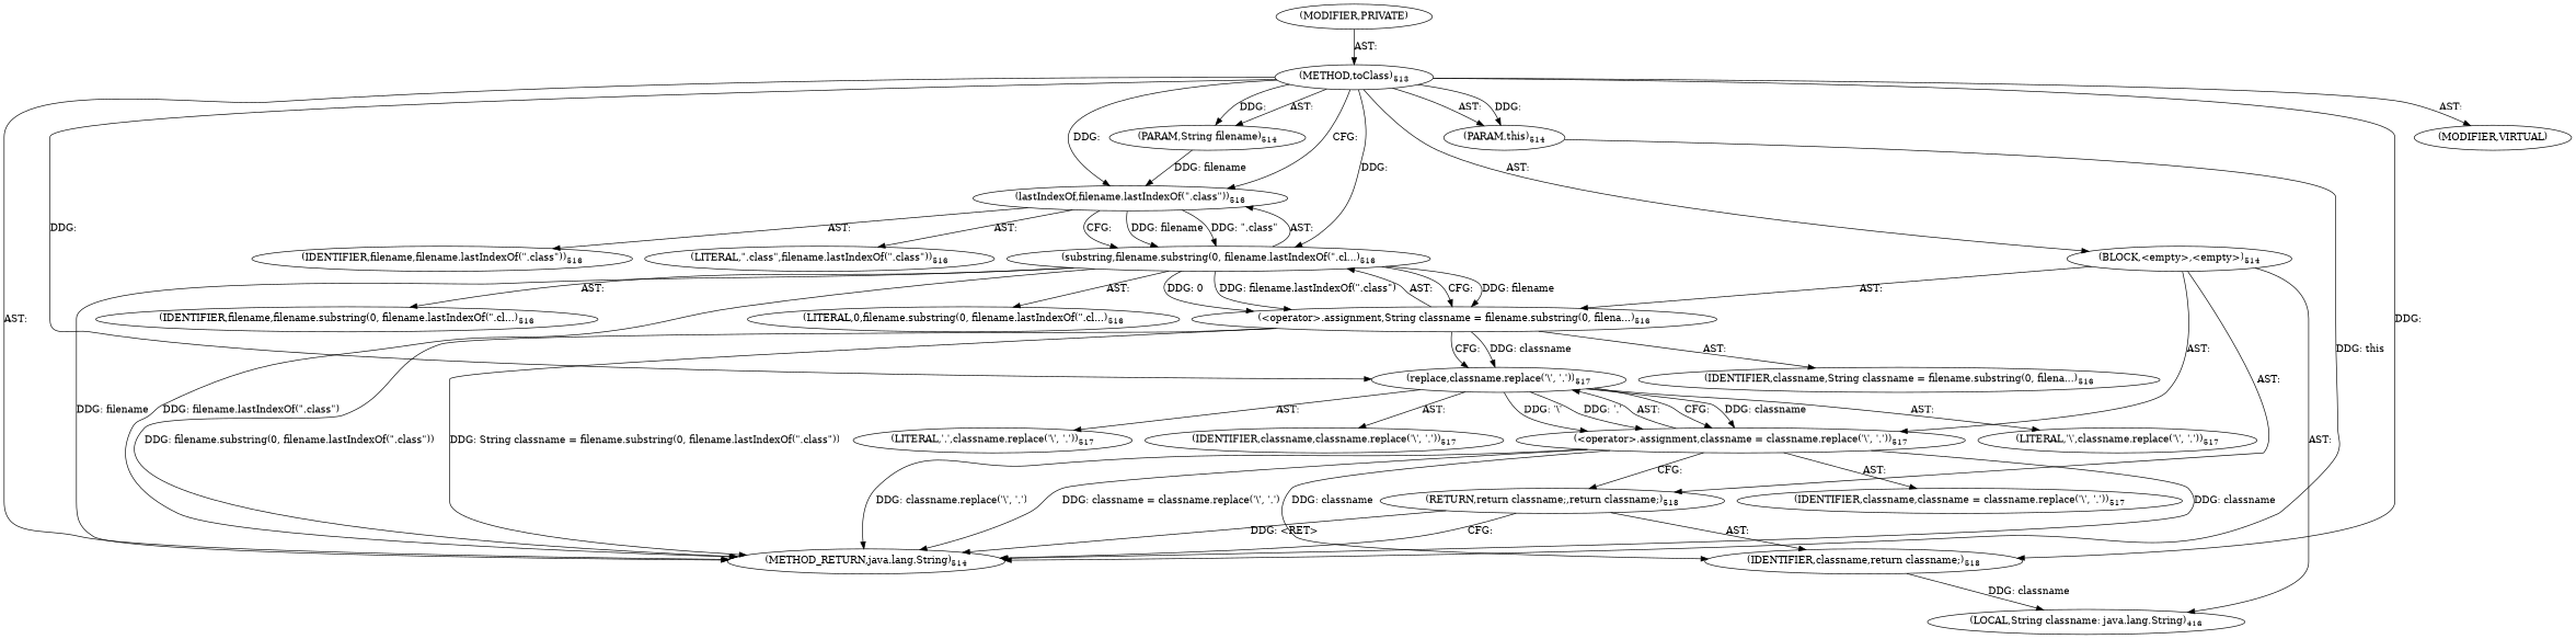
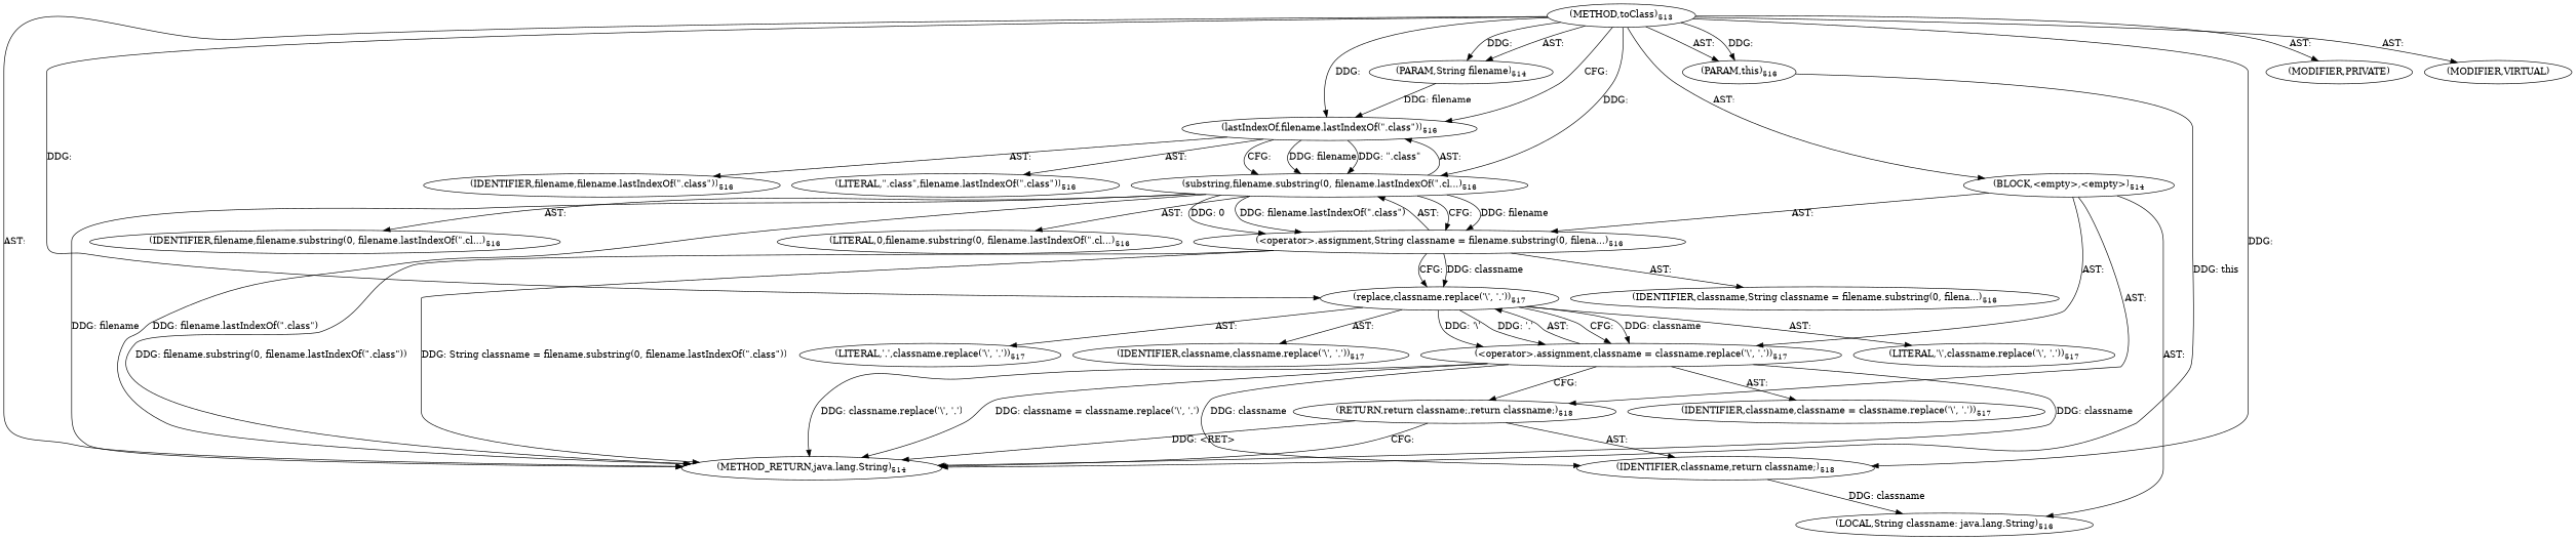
  digraph {
    n1 [label=<(METHOD,toClass)<SUB>513</SUB>>]
-   n2 [label=<(PARAM,this)<SUB>514</SUB>>]
+   n2 [label=<(PARAM,this)<SUB>516</SUB>>]
    n3 [label=<(PARAM,String filename)<SUB>514</SUB>>]
    n4 [label=<(BLOCK,&lt;empty&gt;,&lt;empty&gt;)<SUB>514</SUB>>]
    n5 [label=<(substring,filename.substring(0, filename.lastIndexOf(&quot;.cl...)<SUB>516</SUB>>]
    n6 [label=<(lastIndexOf,filename.lastIndexOf(&quot;.class&quot;))<SUB>516</SUB>>]
    n7 [label=<(replace,classname.replace('\\', '.'))<SUB>517</SUB>>]
    n8 [label=<(IDENTIFIER,classname,return classname;)<SUB>518</SUB>>]
    n9 [label=<(MODIFIER,PRIVATE)>]
    n10 [label=<(MODIFIER,VIRTUAL)>]
    n11 [label=<(METHOD_RETURN,java.lang.String)<SUB>514</SUB>>]
-   n12 [label=<(LOCAL,String classname: java.lang.String)<SUB>416</SUB>>]
+   n12 [label=<(LOCAL,String classname: java.lang.String)<SUB>516</SUB>>]
    n13 [label=<(&lt;operator&gt;.assignment,String classname = filename.substring(0, filena...)<SUB>516</SUB>>]
    n14 [label=<(&lt;operator&gt;.assignment,classname = classname.replace('\\', '.'))<SUB>517</SUB>>]
    n15 [label=<(RETURN,return classname;,return classname;)<SUB>518</SUB>>]
    n16 [label=<(IDENTIFIER,filename,filename.substring(0, filename.lastIndexOf(&quot;.cl...)<SUB>516</SUB>>]
    n17 [label=<(LITERAL,0,filename.substring(0, filename.lastIndexOf(&quot;.cl...)<SUB>516</SUB>>]
    n18 [label=<(IDENTIFIER,filename,filename.lastIndexOf(&quot;.class&quot;))<SUB>516</SUB>>]
    n19 [label=<(LITERAL,&quot;.class&quot;,filename.lastIndexOf(&quot;.class&quot;))<SUB>516</SUB>>]
    n20 [label=<(IDENTIFIER,classname,classname.replace('\\', '.'))<SUB>517</SUB>>]
    n21 [label=<(LITERAL,'\\',classname.replace('\\', '.'))<SUB>517</SUB>>]
    n22 [label=<(LITERAL,'.',classname.replace('\\', '.'))<SUB>517</SUB>>]
    n23 [label=<(IDENTIFIER,classname,String classname = filename.substring(0, filena...)<SUB>516</SUB>>]
    n24 [label=<(IDENTIFIER,classname,classname = classname.replace('\\', '.'))<SUB>517</SUB>>]
    n1 -> n2 [label="AST: "]
    n1 -> n2 [label="DDG: "]
    n1 -> n3 [label="AST: "]
    n1 -> n3 [label="DDG: "]
    n1 -> n4 [label="AST: "]
    n1 -> n5 [label="DDG: "]
    n1 -> n6 [label="CFG: "]
    n1 -> n6 [label="DDG: "]
    n1 -> n7 [label="DDG: "]
    n1 -> n8 [label="DDG: "]
-   n9 -> n1 [label="AST: "]
+   n1 -> n9 [label="AST: "]
    n1 -> n10 [label="AST: "]
    n1 -> n11 [label="AST: "]
    n2 -> n11 [label="DDG: this"]
    n3 -> n6 [label="DDG: filename"]
    n4 -> n12 [label="AST: "]
    n4 -> n13 [label="AST: "]
    n4 -> n14 [label="AST: "]
    n4 -> n15 [label="AST: "]
    n5 -> n6 [label="AST: "]
    n5 -> n11 [label="DDG: filename"]
    n5 -> n11 [label="DDG: filename.lastIndexOf(&quot;.class&quot;)"]
    n5 -> n13 [label="CFG: "]
    n5 -> n13 [label="DDG: filename"]
    n5 -> n13 [label="DDG: 0"]
    n5 -> n13 [label="DDG: filename.lastIndexOf(&quot;.class&quot;)"]
    n5 -> n16 [label="AST: "]
    n5 -> n17 [label="AST: "]
    n6 -> n5 [label="CFG: "]
    n6 -> n5 [label="DDG: filename"]
    n6 -> n5 [label="DDG: &quot;.class&quot;"]
    n6 -> n18 [label="AST: "]
    n6 -> n19 [label="AST: "]
    n7 -> n14 [label="CFG: "]
    n7 -> n14 [label="DDG: classname"]
    n7 -> n14 [label="DDG: '\\'"]
    n7 -> n14 [label="DDG: '.'"]
    n7 -> n20 [label="AST: "]
    n7 -> n21 [label="AST: "]
    n7 -> n22 [label="AST: "]
    n8 -> n12 [label="DDG: classname"]
    n13 -> n5 [label="AST: "]
    n13 -> n7 [label="CFG: "]
    n13 -> n7 [label="DDG: classname"]
    n13 -> n11 [label="DDG: filename.substring(0, filename.lastIndexOf(&quot;.class&quot;))"]
    n13 -> n11 [label="DDG: String classname = filename.substring(0, filename.lastIndexOf(&quot;.class&quot;))"]
    n13 -> n23 [label="AST: "]
    n14 -> n7 [label="AST: "]
    n14 -> n8 [label="DDG: classname"]
    n14 -> n11 [label="DDG: classname"]
    n14 -> n11 [label="DDG: classname.replace('\\', '.')"]
    n14 -> n11 [label="DDG: classname = classname.replace('\\', '.')"]
    n14 -> n15 [label="CFG: "]
    n14 -> n24 [label="AST: "]
    n15 -> n8 [label="AST: "]
    n15 -> n11 [label="CFG: "]
    n15 -> n11 [label="DDG: &lt;RET&gt;"]
  }
